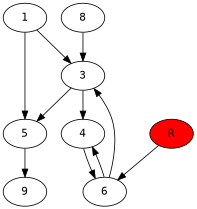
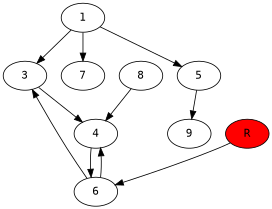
  digraph {
    fontname="DejaVu Sans Mono"
    node [fontname="DejaVu Sans Mono"]
    edge [fontname="DejaVu Sans Mono"]
    1
    3
+   7
    5
    4
    9
    6
    8
    R [fillcolor="#ff0000" style=filled]
    1 -> 3
+   1 -> 7
    1 -> 5
-   3 -> 5
    3 -> 4
    5 -> 9
    4 -> 6
    6 -> 3
    6 -> 4
-   8 -> 3
+   8 -> 4
    R -> 6
  }
